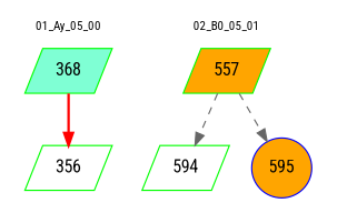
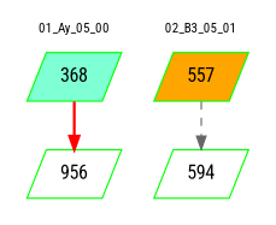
  digraph {
    fontname="Roboto Condensed"
    node [color=green fillcolor=white fontname="Roboto Condensed" shape=parallelogram style=filled]
    edge [color=gray40 fontname="Roboto Condensed" style=dashed]
    n1 [fillcolor=aquamarine label=368]
-   n2 [label=356]
+   n2 [label=956]
    n3 [label=594]
    n4 [fillcolor=orange label=557]
-   n5 [color=blue fillcolor=orange label=595 shape=circle]
    subgraph cluster_1 {
      color=white
      fontsize=10
      label="01_Ay_05_00"
      n1
      n2
    }
    subgraph cluster_2 {
      color=white
      fontsize=10
-     label="02_B0_05_01"
+     label="02_B3_05_01"
      n3
      n4
-     n5
    }
    n1 -> n2 [color=red style=bold]
    n4 -> n3
-   n4 -> n5
  }
